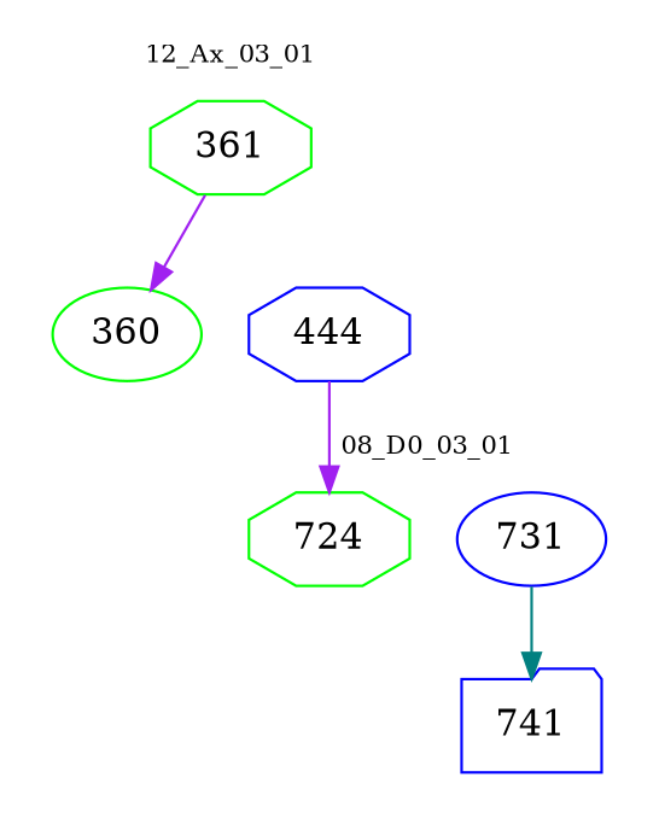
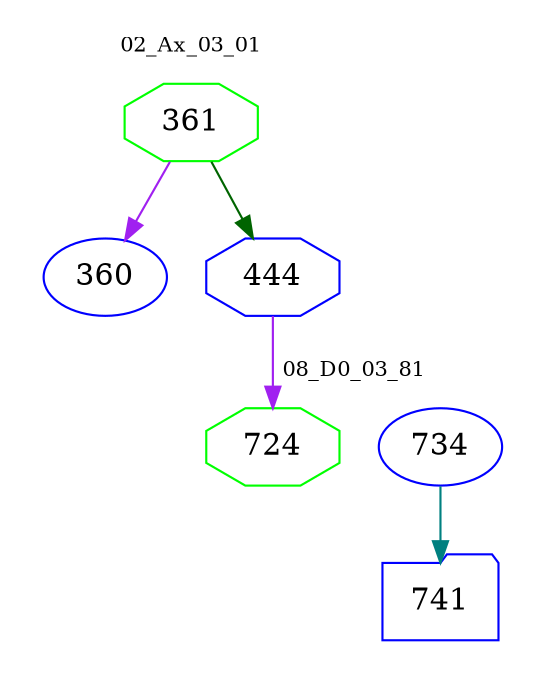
  digraph {
    node [color=green shape=octagon]
    edge [color=purple]
    n1 [label=361]
-   n2 [label=360 shape=ellipse]
+   n2 [color=blue label=360 shape=ellipse]
    n3 [color=blue label=444]
-   n4 [color=blue label=731 shape=ellipse]
+   n4 [color=blue label=734 shape=ellipse]
    n5 [label=724]
    n6 [color=blue label=741 shape=folder]
    subgraph cluster_1 {
      color=white
      fontsize=10
-     label="12_Ax_03_01"
+     label="02_Ax_03_01"
      n1
      n2
      n3
    }
    subgraph cluster_2 {
      color=white
      fontsize=10
-     label="08_D0_03_01"
+     label="08_D0_03_81"
      n4
      n5
      n6
    }
    n1 -> n2
+   n1 -> n3 [color=darkgreen]
    n3 -> n5
    n4 -> n6 [color=teal]
  }
